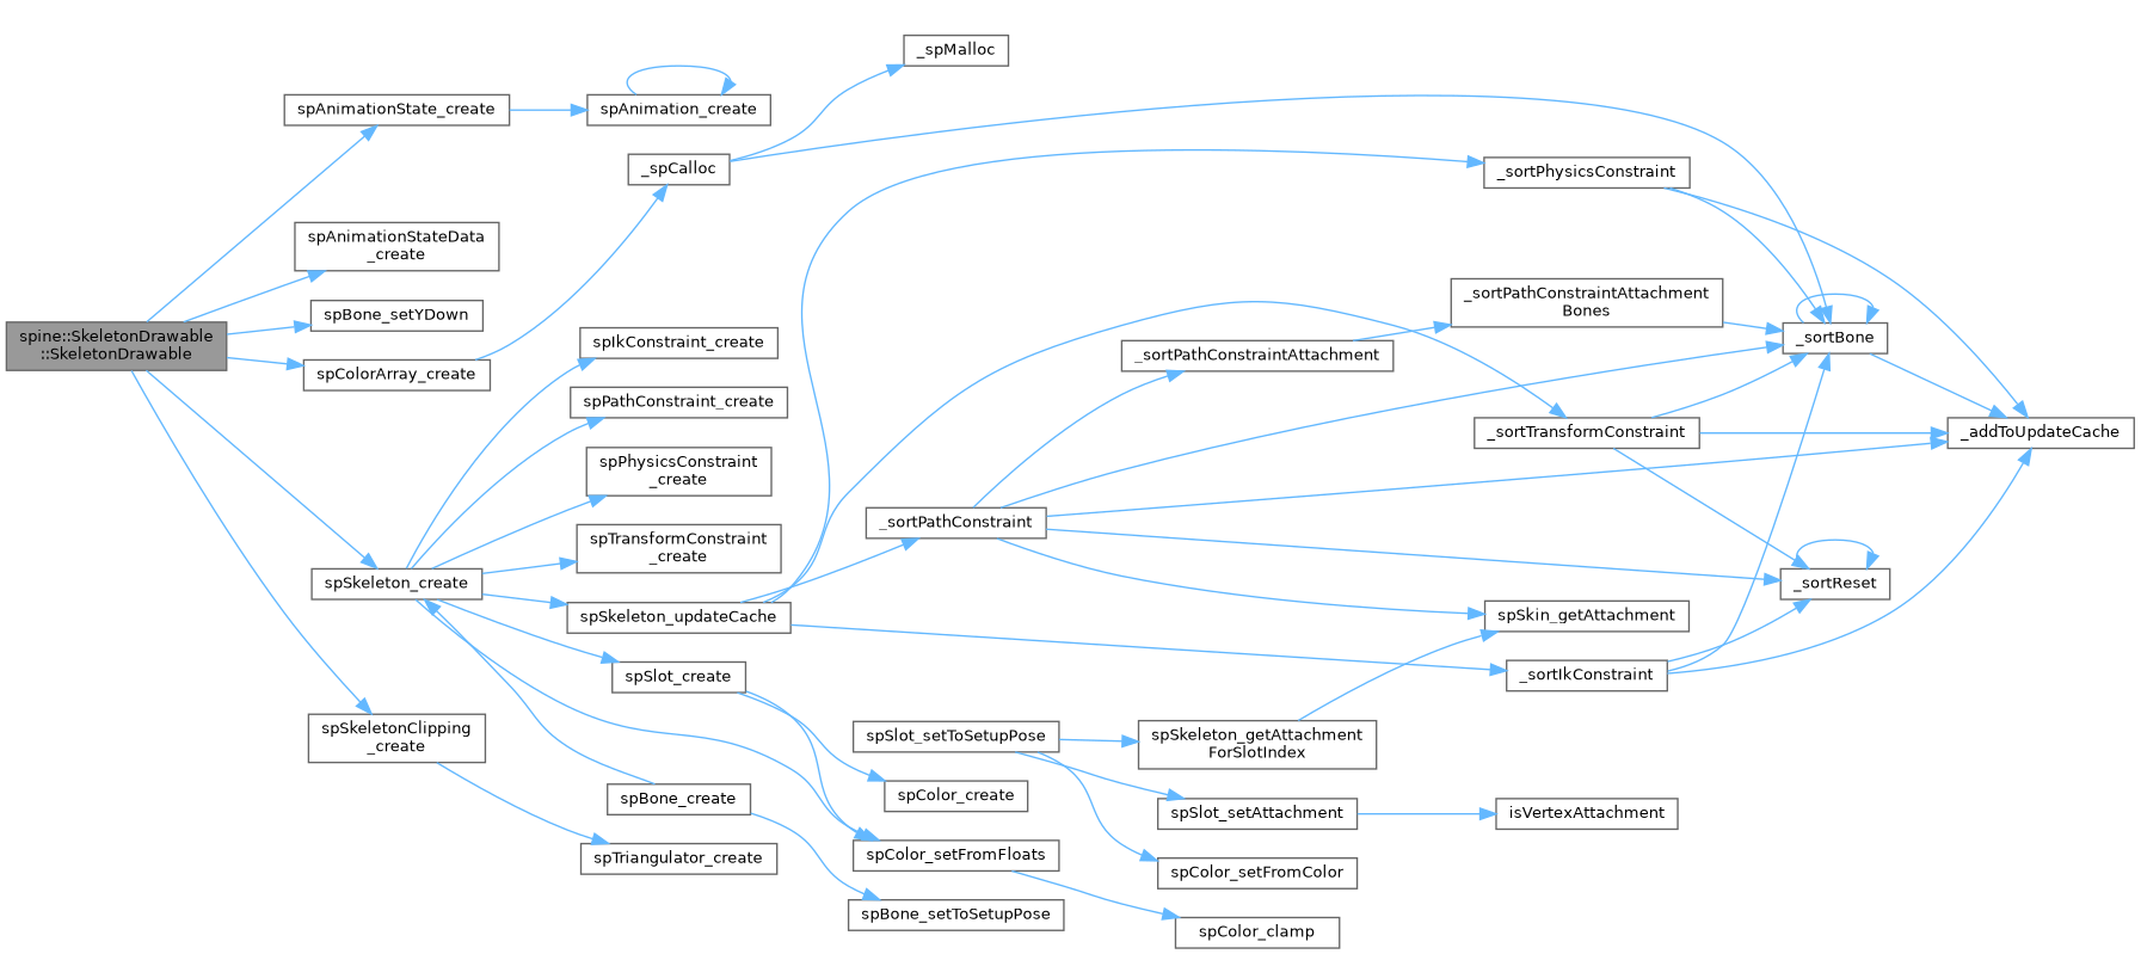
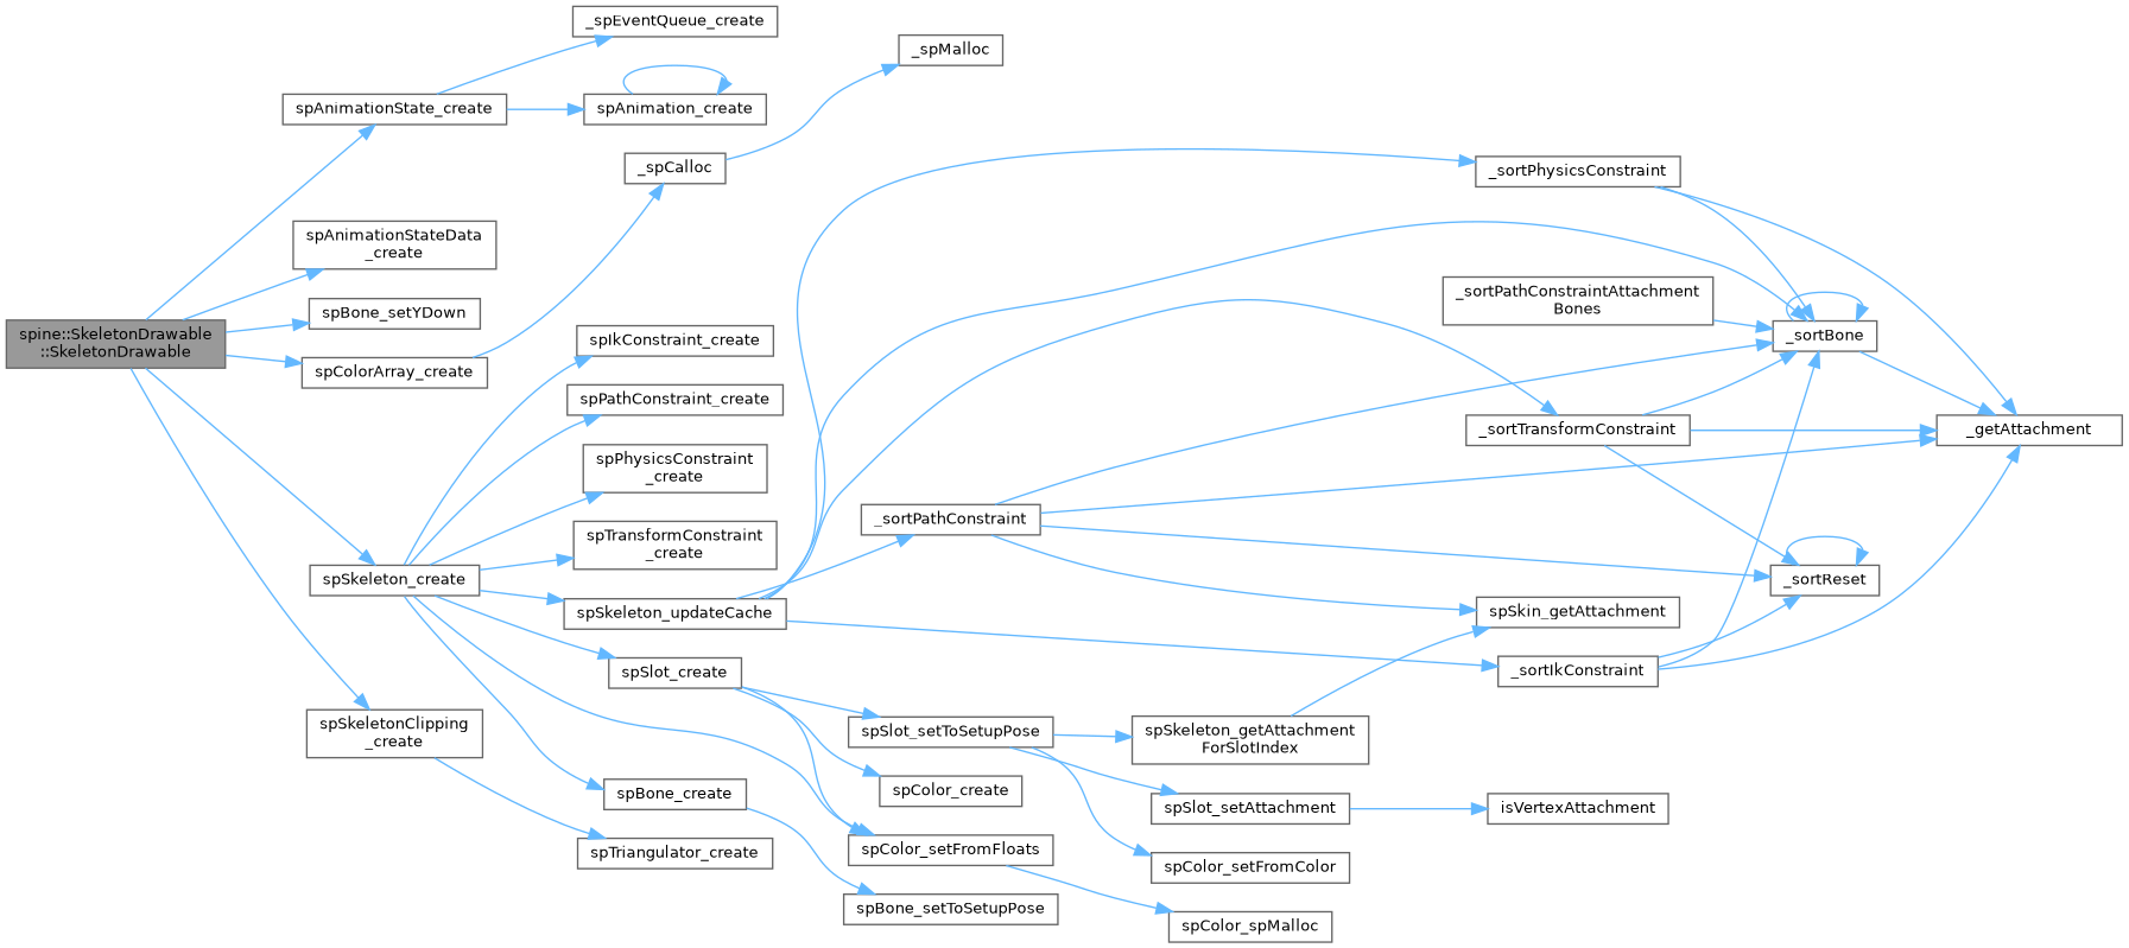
  digraph {
    rankdir=LR
    node [color=grey40 fillcolor=white fontname=Helvetica fontsize=10 shape=box style=filled]
    edge [color=steelblue1 fontname=Helvetica fontsize=10 labelfontname=Helvetica labelfontsize=10 style=solid]
    n1 [color=gray40 fillcolor=grey60 fontcolor=black height=0.2 label="spine::SkeletonDrawable\l::SkeletonDrawable" width=0.4]
    n2 [height=0.2 label=spAnimationState_create width=0.4]
    n3 [height=0.2 label="spAnimationStateData\l_create" width=0.4]
    n4 [height=0.2 label=spBone_setYDown width=0.4]
    n5 [height=0.2 label=spColorArray_create width=0.4]
    n6 [height=0.2 label=spSkeleton_create width=0.4]
    n7 [height=0.2 label="spSkeletonClipping\l_create" width=0.4]
+   n8 [height=0.2 label=_spEventQueue_create width=0.4]
    n9 [height=0.2 label=spAnimation_create width=0.4]
    n10 [height=0.2 label=_spCalloc width=0.4]
    n11 [height=0.2 label=spBone_create width=0.4]
    n12 [height=0.2 label=spColor_setFromFloats width=0.4]
    n13 [height=0.2 label=spIkConstraint_create width=0.4]
    n14 [height=0.2 label=spPathConstraint_create width=0.4]
    n15 [height=0.2 label="spPhysicsConstraint\l_create" width=0.4]
    n16 [height=0.2 label=spSkeleton_updateCache width=0.4]
    n17 [height=0.2 label=spSlot_create width=0.4]
    n18 [height=0.2 label="spTransformConstraint\l_create" width=0.4]
    n19 [height=0.2 label=spTriangulator_create width=0.4]
    n20 [height=0.2 label=_spMalloc width=0.4]
    n21 [height=0.2 label=spBone_setToSetupPose width=0.4]
-   n22 [height=0.2 label=spColor_clamp width=0.4]
+   n22 [height=0.2 label=spColor_spMalloc width=0.4]
    n23 [height=0.2 label=_sortBone width=0.4]
    n24 [height=0.2 label=_sortIkConstraint width=0.4]
    n25 [height=0.2 label=_sortPathConstraint width=0.4]
    n26 [height=0.2 label=_sortPhysicsConstraint width=0.4]
    n27 [height=0.2 label=_sortTransformConstraint width=0.4]
    n28 [height=0.2 label=spColor_create width=0.4]
    n29 [height=0.2 label=spSlot_setToSetupPose width=0.4]
-   n30 [height=0.2 label=_addToUpdateCache width=0.4]
+   n30 [height=0.2 label=_getAttachment width=0.4]
    n31 [height=0.2 label=_sortReset width=0.4]
-   n32 [height=0.2 label=_sortPathConstraintAttachment width=0.4]
    n33 [height=0.2 label=spSkin_getAttachment width=0.4]
    n34 [height=0.2 label="_sortPathConstraintAttachment\lBones" width=0.4]
    n35 [height=0.2 label=spColor_setFromColor width=0.4]
    n36 [height=0.2 label="spSkeleton_getAttachment\lForSlotIndex" width=0.4]
    n37 [height=0.2 label=spSlot_setAttachment width=0.4]
    n38 [height=0.2 label=isVertexAttachment width=0.4]
    n1 -> n2
    n1 -> n3
    n1 -> n4
    n1 -> n5
    n1 -> n6
    n1 -> n7
+   n2 -> n8
    n2 -> n9
    n5 -> n10
-   n11 -> n6
+   n6 -> n11
    n6 -> n12
    n6 -> n13
    n6 -> n14
    n6 -> n15
    n6 -> n16
    n6 -> n17
    n6 -> n18
    n7 -> n19
    n9 -> n9
    n10 -> n20
    n11 -> n21
    n12 -> n22
-   n10 -> n23
+   n16 -> n23
    n16 -> n24
    n16 -> n25
    n16 -> n26
    n16 -> n27
    n17 -> n12
    n17 -> n28
+   n17 -> n29
    n23 -> n23
    n23 -> n30
    n24 -> n23
    n24 -> n30
    n24 -> n31
    n25 -> n23
    n25 -> n30
    n25 -> n31
-   n25 -> n32
    n25 -> n33
    n26 -> n23
    n26 -> n30
    n27 -> n23
    n27 -> n30
    n27 -> n31
    n29 -> n35
    n29 -> n36
    n29 -> n37
    n31 -> n31
-   n32 -> n34
    n34 -> n23
    n36 -> n33
    n37 -> n38
  }
